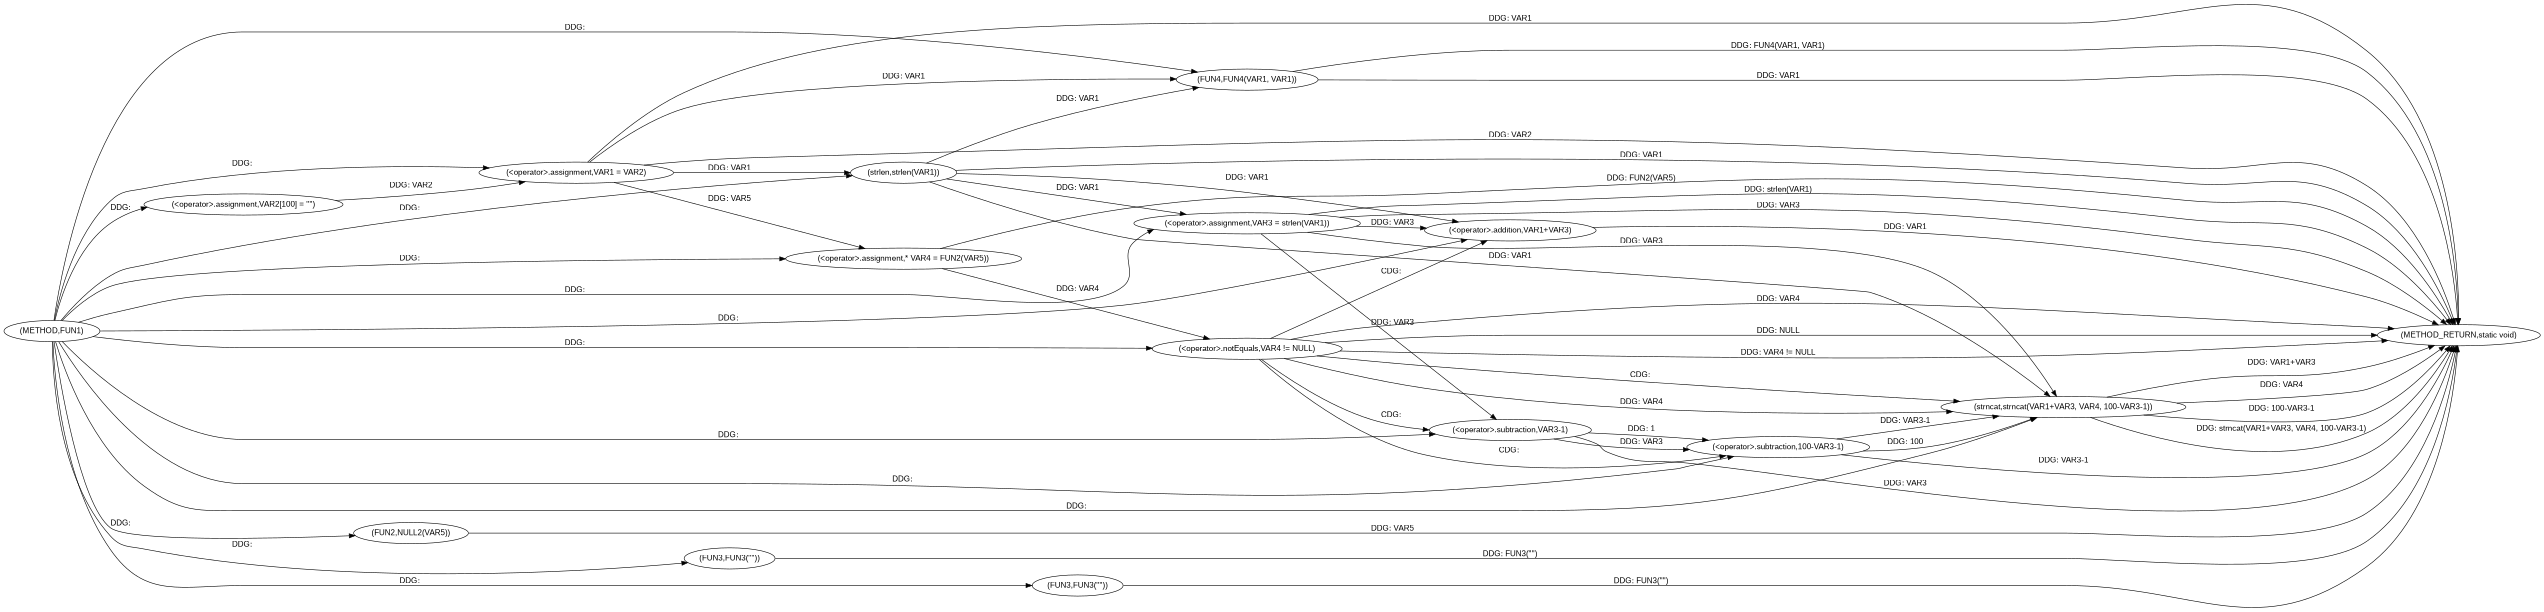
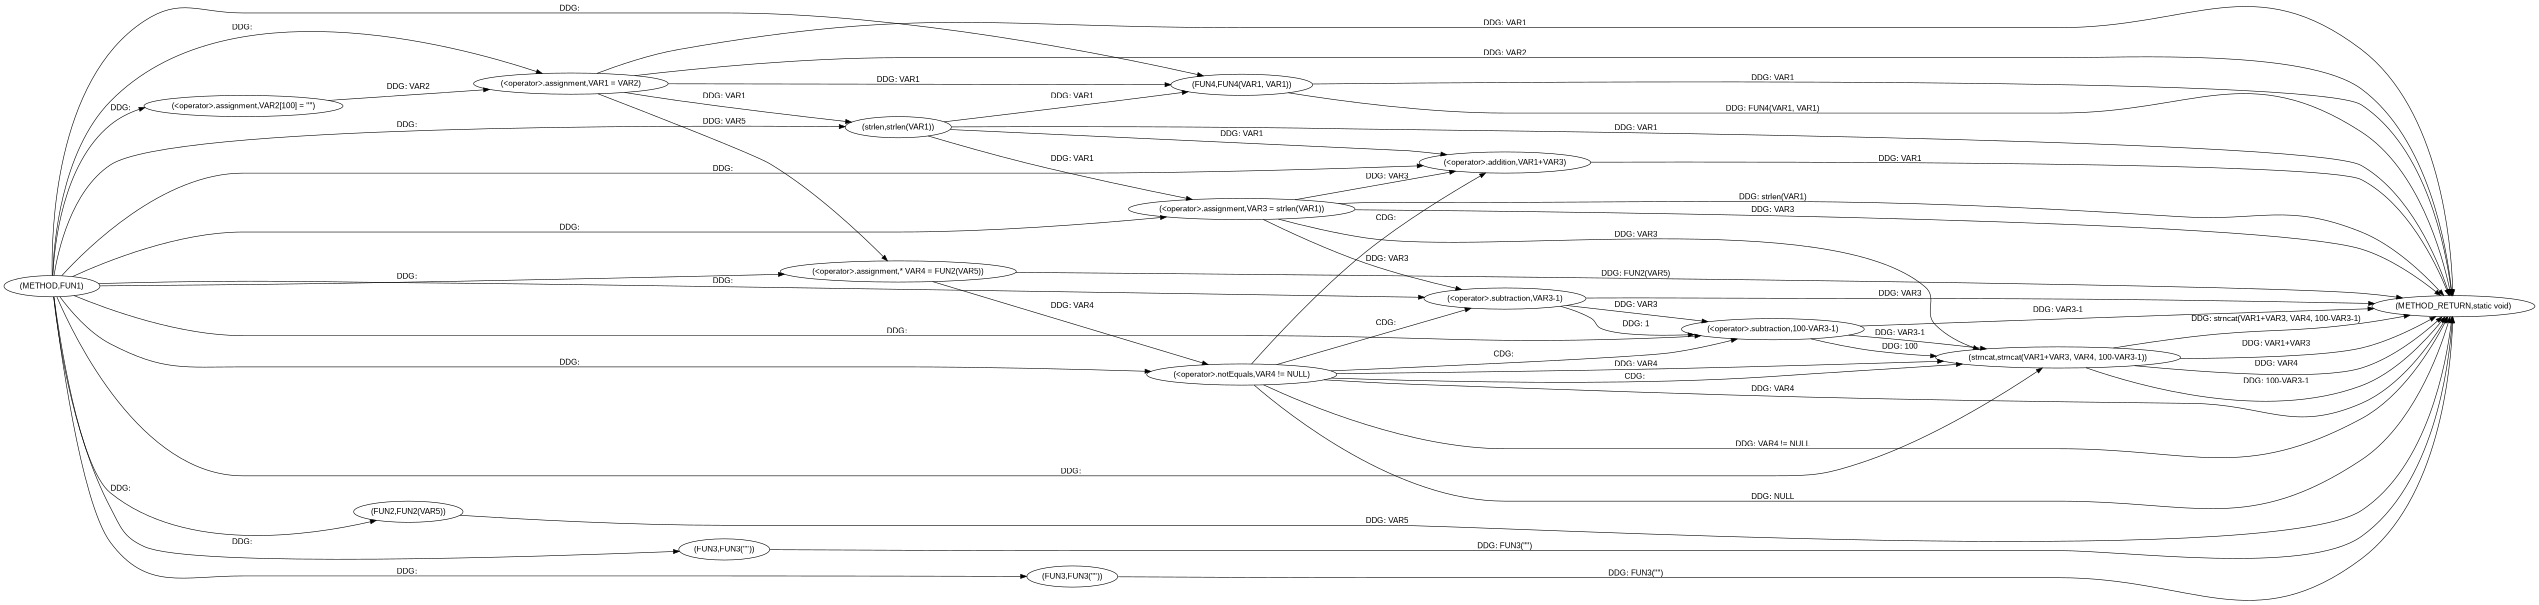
  digraph {
    fontname="Liberation Sans"
    rankdir=LR
    node [fontname="Liberation Sans"]
    edge [fontname="Liberation Sans"]
    n1 [label="(METHOD,FUN1)"]
    n2 [label="(<operator>.assignment,VAR2[100] = \"\")"]
    n3 [label="(<operator>.assignment,VAR1 = VAR2)"]
    n4 [label="(<operator>.assignment,VAR3 = strlen(VAR1))"]
    n5 [label="(strlen,strlen(VAR1))"]
    n6 [label="(<operator>.assignment,* VAR4 = FUN2(VAR5))"]
-   n7 [label="(FUN2,NULL2(VAR5))"]
+   n7 [label="(FUN2,FUN2(VAR5))"]
    n8 [label="(<operator>.notEquals,VAR4 != NULL)"]
    n9 [label="(strncat,strncat(VAR1+VAR3, VAR4, 100-VAR3-1))"]
    n10 [label="(<operator>.addition,VAR1+VAR3)"]
    n11 [label="(<operator>.subtraction,100-VAR3-1)"]
    n12 [label="(<operator>.subtraction,VAR3-1)"]
    n13 [label="(FUN3,FUN3(\"\"))"]
    n14 [label="(FUN4,FUN4(VAR1, VAR1))"]
    n15 [label="(FUN3,FUN3(\"\"))"]
    n16 [label="(METHOD_RETURN,static void)"]
    n1 -> n2 [label="DDG: "]
    n1 -> n3 [label="DDG: "]
    n1 -> n4 [label="DDG: "]
    n1 -> n5 [label="DDG: "]
    n1 -> n6 [label="DDG: "]
    n1 -> n7 [label="DDG: "]
    n1 -> n8 [label="DDG: "]
    n1 -> n9 [label="DDG: "]
    n1 -> n10 [label="DDG: "]
    n1 -> n11 [label="DDG: "]
    n1 -> n12 [label="DDG: "]
    n1 -> n13 [label="DDG: "]
    n1 -> n14 [label="DDG: "]
    n1 -> n15 [label="DDG: "]
    n2 -> n3 [label="DDG: VAR2"]
    n3 -> n5 [label="DDG: VAR1"]
    n3 -> n6 [label="DDG: VAR5"]
    n3 -> n14 [label="DDG: VAR1"]
    n3 -> n16 [label="DDG: VAR1"]
    n3 -> n16 [label="DDG: VAR2"]
    n4 -> n9 [label="DDG: VAR3"]
    n4 -> n10 [label="DDG: VAR3"]
    n4 -> n12 [label="DDG: VAR3"]
    n4 -> n16 [label="DDG: VAR3"]
    n4 -> n16 [label="DDG: strlen(VAR1)"]
    n5 -> n4 [label="DDG: VAR1"]
-   n5 -> n9 [label="DDG: VAR1"]
    n5 -> n10 [label="DDG: VAR1"]
    n5 -> n14 [label="DDG: VAR1"]
    n5 -> n16 [label="DDG: VAR1"]
    n6 -> n8 [label="DDG: VAR4"]
    n6 -> n16 [label="DDG: FUN2(VAR5)"]
    n7 -> n16 [label="DDG: VAR5"]
    n8 -> n9 [label="DDG: VAR4"]
    n8 -> n9 [label="CDG: "]
    n8 -> n10 [label="CDG: "]
    n8 -> n11 [label="CDG: "]
    n8 -> n12 [label="CDG: "]
    n8 -> n16 [label="DDG: VAR4"]
    n8 -> n16 [label="DDG: VAR4 != NULL"]
    n8 -> n16 [label="DDG: NULL"]
    n9 -> n16 [label="DDG: VAR4"]
    n9 -> n16 [label="DDG: 100-VAR3-1"]
    n9 -> n16 [label="DDG: strncat(VAR1+VAR3, VAR4, 100-VAR3-1)"]
    n9 -> n16 [label="DDG: VAR1+VAR3"]
    n10 -> n16 [label="DDG: VAR1"]
    n11 -> n9 [label="DDG: 100"]
    n11 -> n9 [label="DDG: VAR3-1"]
    n11 -> n16 [label="DDG: VAR3-1"]
    n12 -> n11 [label="DDG: VAR3"]
    n12 -> n11 [label="DDG: 1"]
    n12 -> n16 [label="DDG: VAR3"]
    n13 -> n16 [label="DDG: FUN3(\"\")"]
    n14 -> n16 [label="DDG: FUN4(VAR1, VAR1)"]
    n14 -> n16 [label="DDG: VAR1"]
    n15 -> n16 [label="DDG: FUN3(\"\")"]
  }
